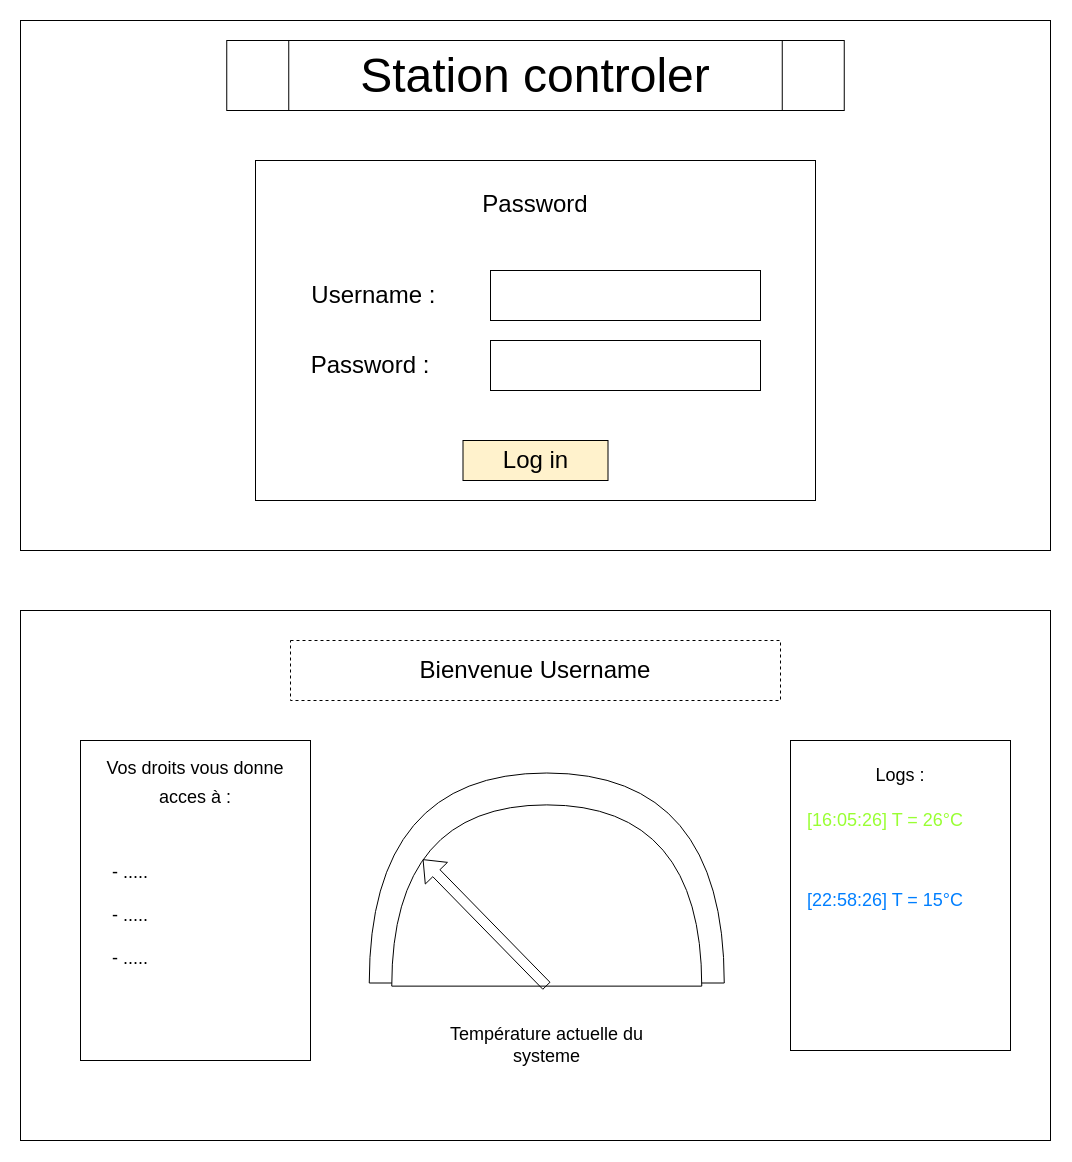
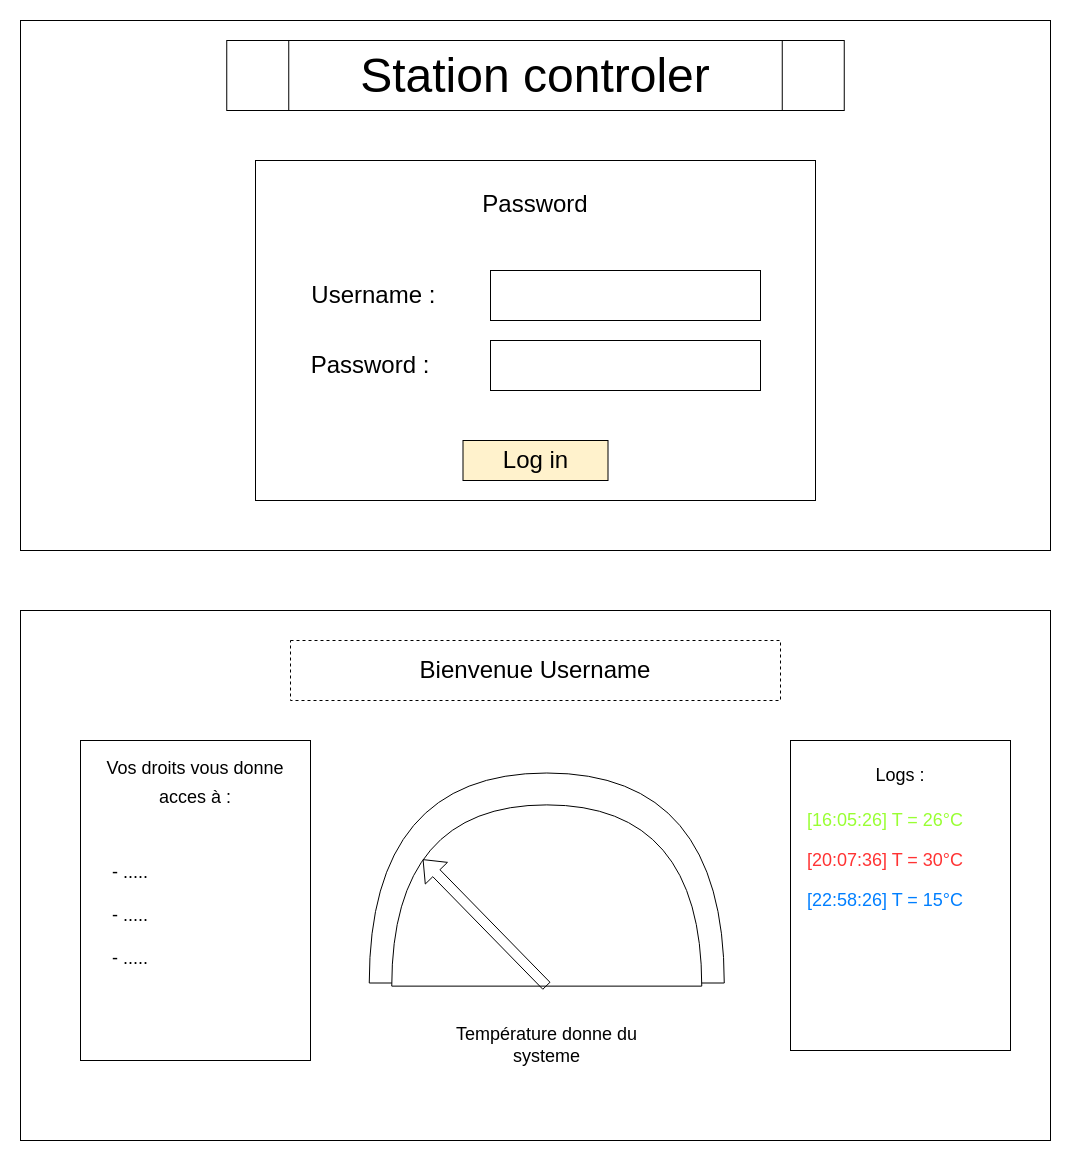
  <mxCell id="0" />
  <mxCell id="1" parent="0" />
  <mxCell id="2" value="" style="rounded=0;whiteSpace=wrap;html=1;" vertex="1" parent="1"><mxGeometry x="20" y="20" width="1030" height="530" as="geometry" /></mxCell>
  <mxCell id="3" value="&lt;font style=&quot;font-size: 48px;&quot;&gt;Station controler&lt;/font&gt;" style="shape=process;whiteSpace=wrap;html=1;backgroundOutline=1;" vertex="1" parent="1"><mxGeometry x="226.25" y="40" width="617.5" height="70" as="geometry" /></mxCell>
  <mxCell id="4" value="" style="rounded=0;whiteSpace=wrap;html=1;fontSize=48;" vertex="1" parent="1"><mxGeometry x="255" y="160" width="560" height="340" as="geometry" /></mxCell>
  <mxCell id="5" value="&lt;font style=&quot;font-size: 24px;&quot;&gt;Password&lt;/font&gt;" style="text;html=1;strokeColor=none;fillColor=none;align=center;verticalAlign=middle;whiteSpace=wrap;rounded=0;fontSize=48;" vertex="1" parent="1"><mxGeometry x="441.25" y="170" width="187.5" height="50" as="geometry" /></mxCell>
  <mxCell id="6" value="" style="rounded=0;whiteSpace=wrap;html=1;fontSize=24;" vertex="1" parent="1"><mxGeometry x="490" y="270" width="270" height="50" as="geometry" /></mxCell>
  <mxCell id="7" value="" style="rounded=0;whiteSpace=wrap;html=1;fontSize=24;" vertex="1" parent="1"><mxGeometry x="490" y="340" width="270" height="50" as="geometry" /></mxCell>
  <mxCell id="8" value="Log in" style="rounded=0;whiteSpace=wrap;html=1;fontSize=24;fillColor=#fff2cc;" vertex="1" parent="1"><mxGeometry x="462.5" y="440" width="145" height="40" as="geometry" /></mxCell>
  <mxCell id="9" value="&amp;nbsp;Username :" style="text;html=1;strokeColor=none;fillColor=none;align=center;verticalAlign=middle;whiteSpace=wrap;rounded=0;fontSize=24;" vertex="1" parent="1"><mxGeometry x="270" y="280" width="200" height="30" as="geometry" /></mxCell>
  <mxCell id="10" value="Password :" style="text;html=1;strokeColor=none;fillColor=none;align=center;verticalAlign=middle;whiteSpace=wrap;rounded=0;fontSize=24;" vertex="1" parent="1"><mxGeometry x="270" y="350" width="200" height="30" as="geometry" /></mxCell>
  <mxCell id="11" value="" style="rounded=0;whiteSpace=wrap;html=1;" vertex="1" parent="1"><mxGeometry x="20" y="610" width="1030" height="530" as="geometry" /></mxCell>
  <mxCell id="12" value="Bienvenue Username" style="rounded=0;whiteSpace=wrap;html=1;fontSize=24;dashed=1;" vertex="1" parent="1"><mxGeometry x="290" y="640" width="490" height="60" as="geometry" /></mxCell>
  <mxCell id="13" value="" style="rounded=0;whiteSpace=wrap;html=1;fontSize=24;" vertex="1" parent="1"><mxGeometry x="80" y="740" width="230" height="320" as="geometry" /></mxCell>
  <mxCell id="14" value="&lt;font style=&quot;font-size: 18px;&quot;&gt;Vos droits vous donne acces à :&lt;/font&gt;" style="text;html=1;strokeColor=none;fillColor=none;align=center;verticalAlign=middle;whiteSpace=wrap;rounded=0;fontSize=24;" vertex="1" parent="1"><mxGeometry x="95" y="760" width="200" height="40" as="geometry" /></mxCell>
  <mxCell id="15" value="- .....&lt;br&gt;&lt;br&gt;- .....&lt;br&gt;&lt;br&gt;- ....." style="text;html=1;strokeColor=none;fillColor=none;align=center;verticalAlign=middle;whiteSpace=wrap;rounded=0;fontSize=18;" vertex="1" parent="1"><mxGeometry x="100" y="830" width="60" height="170" as="geometry" /></mxCell>
  <mxCell id="16" value="" style="shape=or;whiteSpace=wrap;html=1;fontSize=18;rotation=-90;" vertex="1" parent="1"><mxGeometry x="441.25" y="700" width="210" height="355" as="geometry" /></mxCell>
  <mxCell id="17" value="" style="shape=or;whiteSpace=wrap;html=1;fontSize=18;rotation=-90;" vertex="1" parent="1"><mxGeometry x="455.62" y="740" width="181.25" height="310" as="geometry" /></mxCell>
  <mxCell id="18" value="" style="shape=flexArrow;endArrow=classic;html=1;fontSize=18;exitX=0;exitY=0.5;exitDx=0;exitDy=0;exitPerimeter=0;entryX=0.7;entryY=0.1;entryDx=0;entryDy=0;entryPerimeter=0;" edge="1" parent="1" source="17" target="17"><mxGeometry width="50" height="50" relative="1" as="geometry"><mxPoint x="610" y="980" as="sourcePoint" /><mxPoint x="660" y="930" as="targetPoint" /></mxGeometry></mxCell>
- <mxCell id="19" value="Température actuelle du systeme" style="text;html=1;strokeColor=none;fillColor=none;align=center;verticalAlign=middle;whiteSpace=wrap;rounded=0;fontSize=18;" vertex="1" parent="1"><mxGeometry x="423.75" y="1020" width="245" height="50" as="geometry" /></mxCell>
+ <mxCell id="19" value="Température donne du systeme" style="text;html=1;strokeColor=none;fillColor=none;align=center;verticalAlign=middle;whiteSpace=wrap;rounded=0;fontSize=18;" vertex="1" parent="1"><mxGeometry x="423.75" y="1020" width="245" height="50" as="geometry" /></mxCell>
  <mxCell id="20" value="" style="rounded=0;whiteSpace=wrap;html=1;fontSize=18;" vertex="1" parent="1"><mxGeometry x="790" y="740" width="220" height="310" as="geometry" /></mxCell>
  <mxCell id="21" value="Logs :" style="text;html=1;strokeColor=none;fillColor=none;align=center;verticalAlign=middle;whiteSpace=wrap;rounded=0;fontSize=18;" vertex="1" parent="1"><mxGeometry x="870" y="760" width="60" height="30" as="geometry" /></mxCell>
  <mxCell id="22" value="&lt;font color=&quot;#99ff33&quot;&gt;[16:05:26] T = 26°C&lt;/font&gt;" style="text;html=1;strokeColor=none;fillColor=none;align=center;verticalAlign=middle;whiteSpace=wrap;rounded=0;fontSize=18;" vertex="1" parent="1"><mxGeometry x="790" y="800" width="190" height="40" as="geometry" /></mxCell>
+ <mxCell id="23" value="&lt;font color=&quot;#ff3333&quot;&gt;[20:07:36] T = 30°C&lt;/font&gt;" style="text;html=1;strokeColor=none;fillColor=none;align=center;verticalAlign=middle;whiteSpace=wrap;rounded=0;fontSize=18;" vertex="1" parent="1"><mxGeometry x="790" y="840" width="190" height="40" as="geometry" /></mxCell>
  <mxCell id="24" value="&lt;font color=&quot;#007fff&quot;&gt;[22:58:26] T = 15°C&lt;/font&gt;" style="text;html=1;strokeColor=none;fillColor=none;align=center;verticalAlign=middle;whiteSpace=wrap;rounded=0;fontSize=18;" vertex="1" parent="1"><mxGeometry x="790" y="880" width="190" height="40" as="geometry" /></mxCell>
